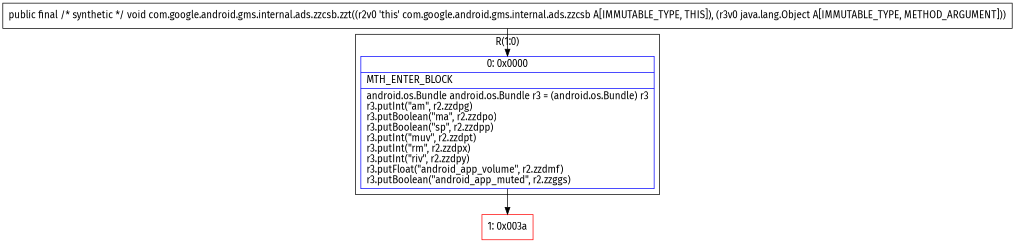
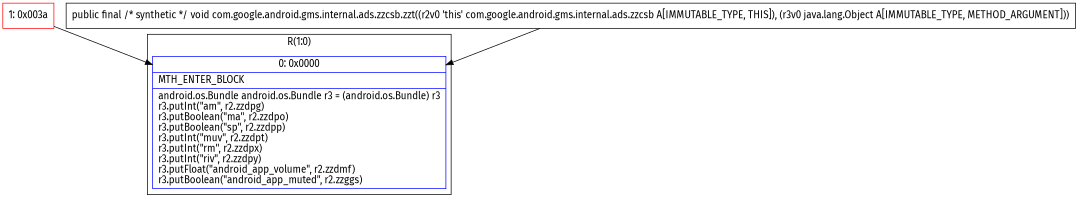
  digraph {
    fontname="Fira Sans"
    node [shape=record fontname="Fira Sans"]
    edge [fontname="Fira Sans"]
    n1 [color=blue label="{0\:\ 0x0000|MTH_ENTER_BLOCK\l|android.os.Bundle android.os.Bundle r3 = (android.os.Bundle) r3\lr3.putInt(\"am\", r2.zzdpg)\lr3.putBoolean(\"ma\", r2.zzdpo)\lr3.putBoolean(\"sp\", r2.zzdpp)\lr3.putInt(\"muv\", r2.zzdpt)\lr3.putInt(\"rm\", r2.zzdpx)\lr3.putInt(\"riv\", r2.zzdpy)\lr3.putFloat(\"android_app_volume\", r2.zzdmf)\lr3.putBoolean(\"android_app_muted\", r2.zzggs)\l}"]
    n2 [color=red label="{1\:\ 0x003a}"]
    n3 [label="{public final \/* synthetic *\/ void com.google.android.gms.internal.ads.zzcsb.zzt((r2v0 'this' com.google.android.gms.internal.ads.zzcsb A[IMMUTABLE_TYPE, THIS]), (r3v0 java.lang.Object A[IMMUTABLE_TYPE, METHOD_ARGUMENT])) }"]
    subgraph cluster_1 {
      label="R(1:0)"
      n1
    }
-   n1 -> n2
+   n2 -> n1
    n3 -> n1
  }
